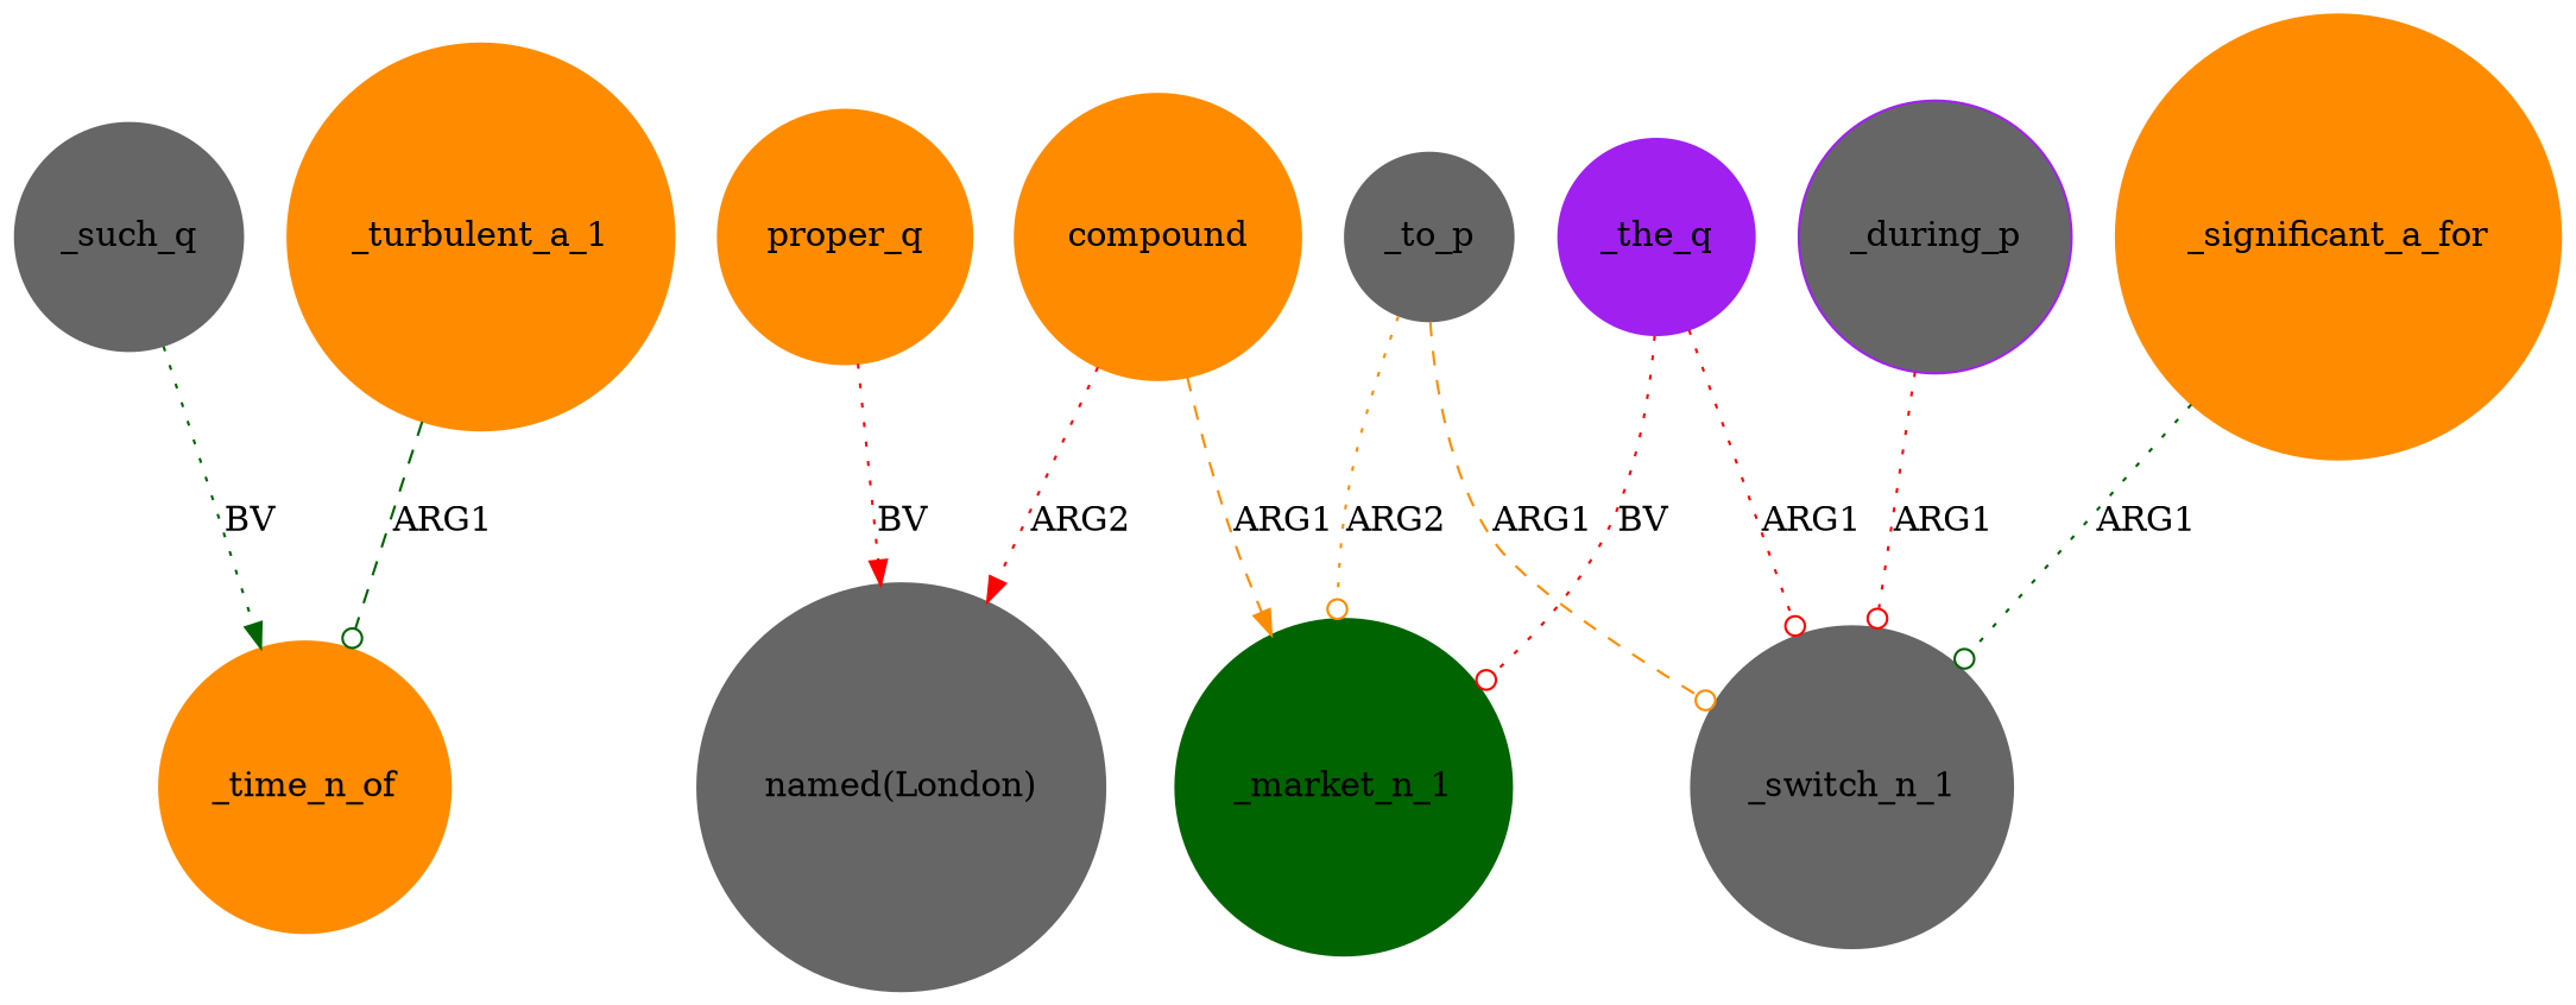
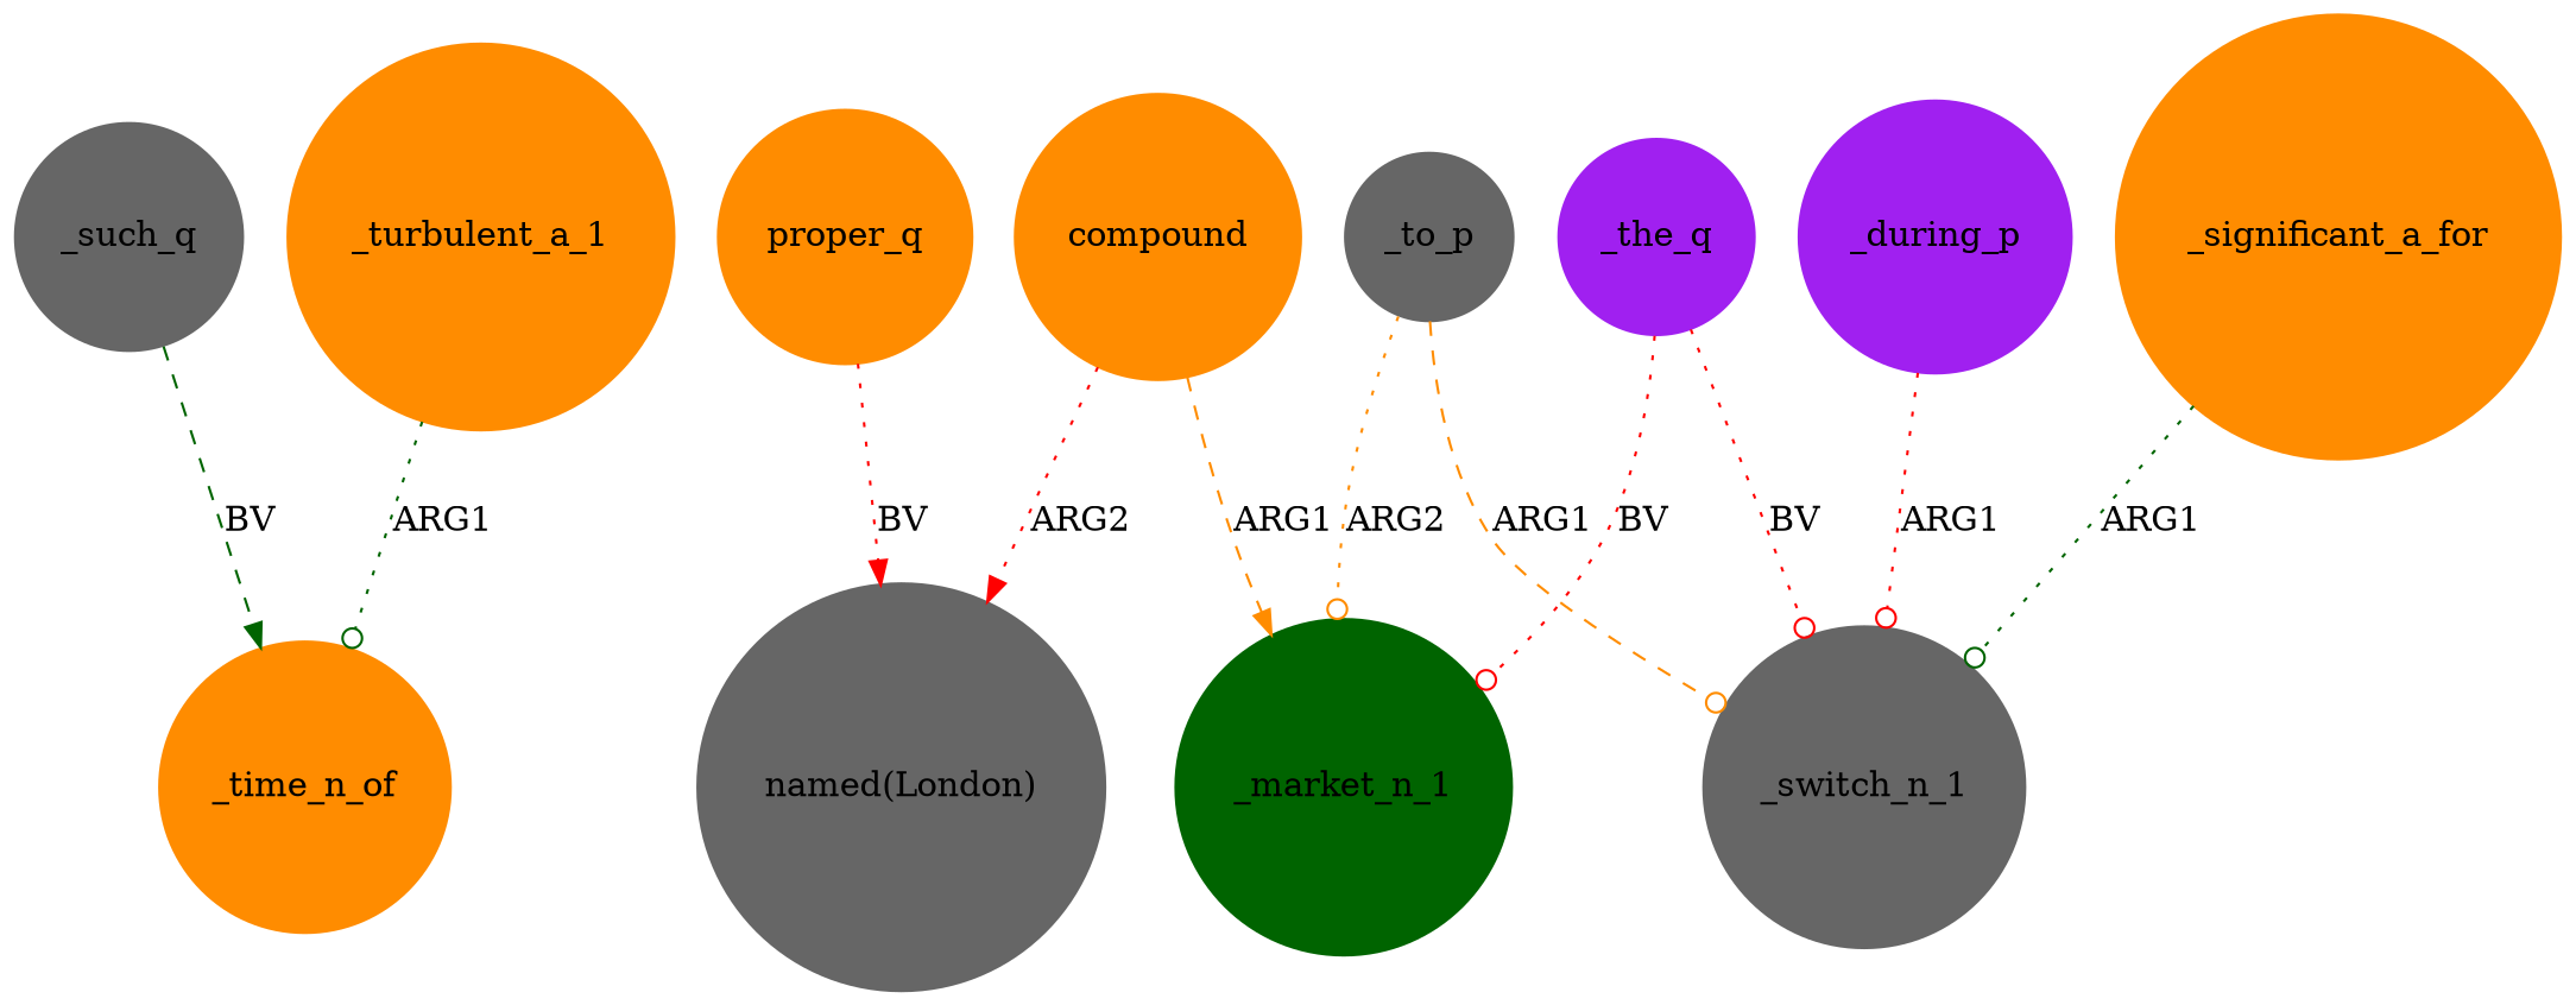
  digraph {
    node [color=darkorange shape=circle style=filled]
    edge [arrowhead=odot color=red style=dotted]
    _such_q [color=gray40]
    _time_n_of
    _turbulent_a_1
    _the_q [color=purple]
    _switch_n_1 [color=gray40]
    _market_n_1 [color=darkgreen]
    _to_p [color=gray40]
    compound
    "named(London)" [color=gray40]
-   _during_p [color=purple fillcolor=gray40]
+   _during_p [color=purple]
    _significant_a_for
    proper_q
-   _such_q -> _time_n_of [arrowhead=normal color=darkgreen label=BV]
-   _turbulent_a_1 -> _time_n_of [color=darkgreen label=ARG1 style=dashed]
-   _the_q -> _switch_n_1 [label=ARG1]
+   _such_q -> _time_n_of [arrowhead=normal color=darkgreen label=BV style=dashed]
+   _turbulent_a_1 -> _time_n_of [color=darkgreen label=ARG1]
+   _the_q -> _switch_n_1 [label=BV]
    _the_q -> _market_n_1 [label=BV]
    _to_p -> _switch_n_1 [color=darkorange label=ARG1 style=dashed]
    _to_p -> _market_n_1 [color=darkorange label=ARG2]
    compound -> _market_n_1 [arrowhead=normal color=darkorange label=ARG1 style=dashed]
    compound -> "named(London)" [arrowhead=normal label=ARG2]
    _during_p -> _switch_n_1 [label=ARG1]
    _significant_a_for -> _switch_n_1 [color=darkgreen label=ARG1]
    proper_q -> "named(London)" [arrowhead=normal label=BV]
  }
